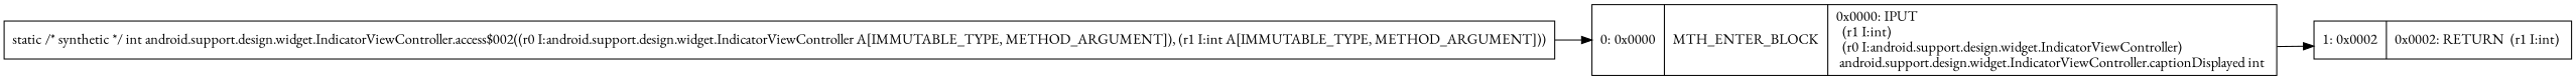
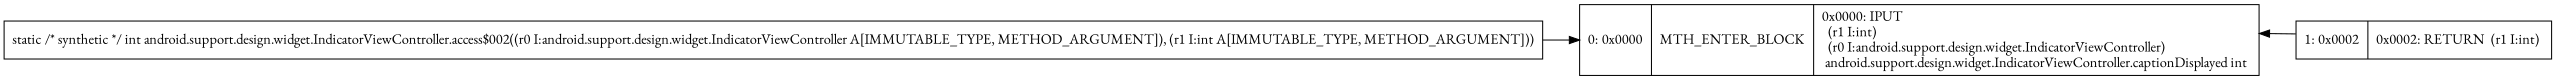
  digraph {
    rankdir=LR
    fontname="EB Garamond"
    node [shape=record fontname="EB Garamond"]
    edge [fontname="EB Garamond"]
    n1 [label="{0\:\ 0x0000|MTH_ENTER_BLOCK\l|0x0000: IPUT  \l  (r1 I:int)\l  (r0 I:android.support.design.widget.IndicatorViewController)\l android.support.design.widget.IndicatorViewController.captionDisplayed int \l}"]
    n2 [label="{1\:\ 0x0002|0x0002: RETURN  (r1 I:int) \l}"]
    n3 [label="{static \/* synthetic *\/ int android.support.design.widget.IndicatorViewController.access$002((r0 I:android.support.design.widget.IndicatorViewController A[IMMUTABLE_TYPE, METHOD_ARGUMENT]), (r1 I:int A[IMMUTABLE_TYPE, METHOD_ARGUMENT])) }"]
-   n1 -> n2
+   n2 -> n1
    n3 -> n1
  }
